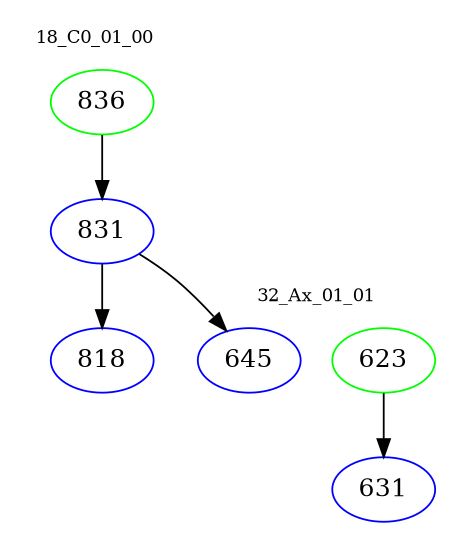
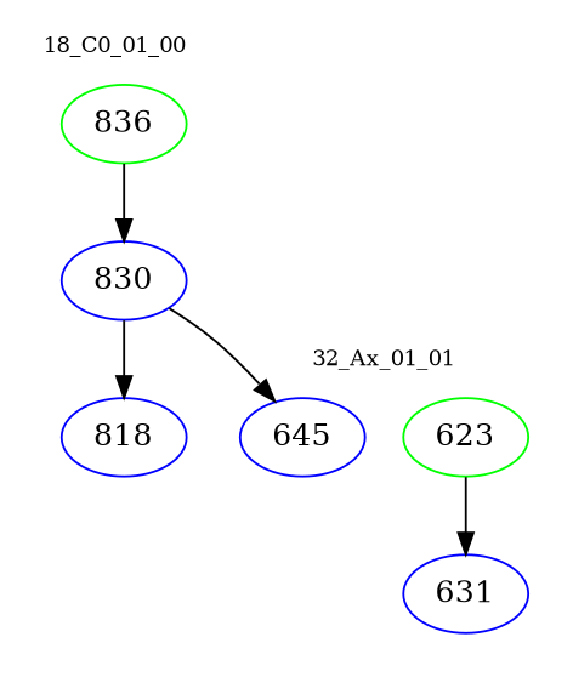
  digraph {
    node [color=blue]
    edge [color=black]
    n1 [color=green label=623]
    n2 [label=631]
    n3 [label=645]
    n4 [color=green label=836]
-   n5 [label=831]
+   n5 [label=830]
    n6 [label=818]
    subgraph cluster_1 {
      color=white
      fontsize=10
      label="32_Ax_01_01"
      n1
      n2
      n3
    }
    subgraph cluster_2 {
      color=white
      fontsize=10
      label="18_C0_01_00"
      n4
      n5
      n6
    }
    n1 -> n2
    n4 -> n5
    n5 -> n3
    n5 -> n6
  }
